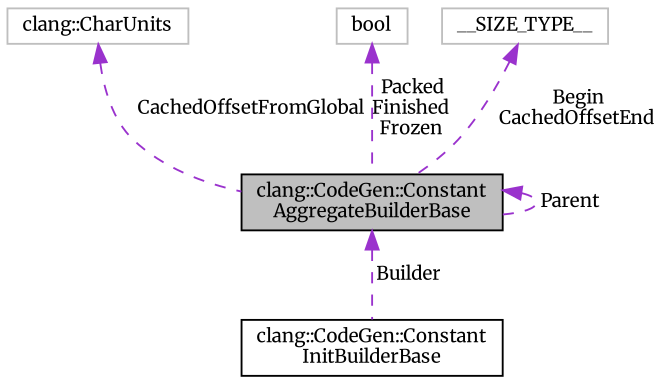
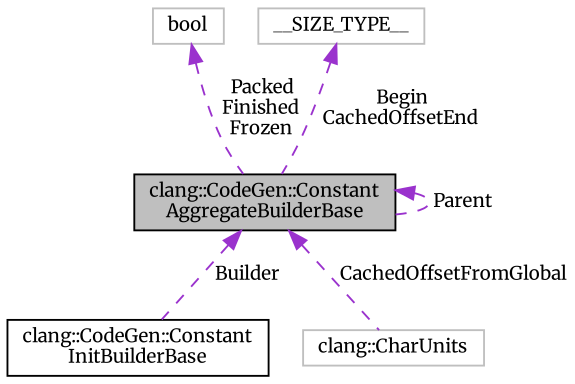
  digraph {
    fontname=Merriweather
    node [color=grey75 fontname=Merriweather fontsize=10 shape=record]
    edge [color=darkorchid3 dir=back fontname=Merriweather fontsize=10 labelfontname=Helvetica labelfontsize=10 style=dashed]
    n1 [color=black fillcolor=grey75 fontcolor=black height=0.2 label="clang::CodeGen::Constant\lAggregateBuilderBase" style=filled width=0.4]
    n2 [color=black height=0.2 label="clang::CodeGen::Constant\lInitBuilderBase" width=0.4]
    n3 [height=0.2 label="clang::CharUnits" width=0.4]
    n4 [height=0.2 label=bool width=0.4]
    n5 [height=0.2 label=__SIZE_TYPE__ width=0.4]
    n1 -> n1 [label=" Parent"]
    n1 -> n2 [label=" Builder"]
-   n3 -> n1 [label=" CachedOffsetFromGlobal"]
+   n1 -> n3 [label=" CachedOffsetFromGlobal"]
    n4 -> n1 [label=" Packed\nFinished\nFrozen"]
    n5 -> n1 [label=" Begin\nCachedOffsetEnd"]
  }
